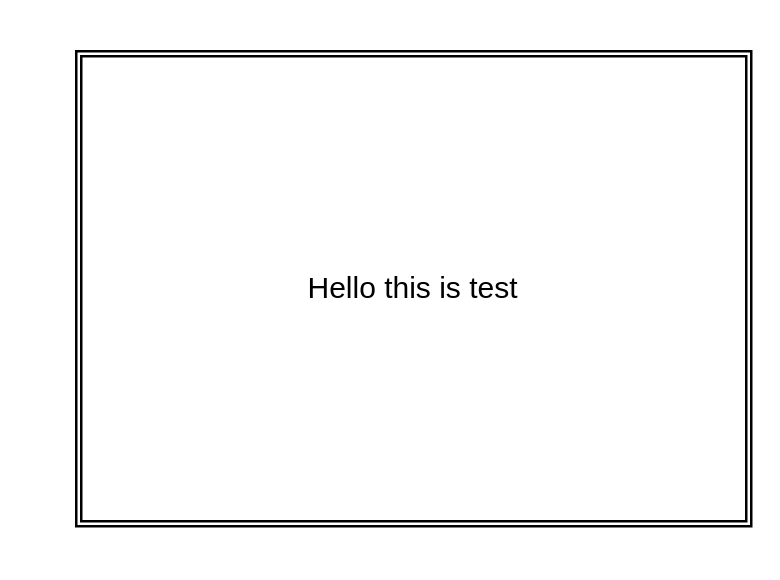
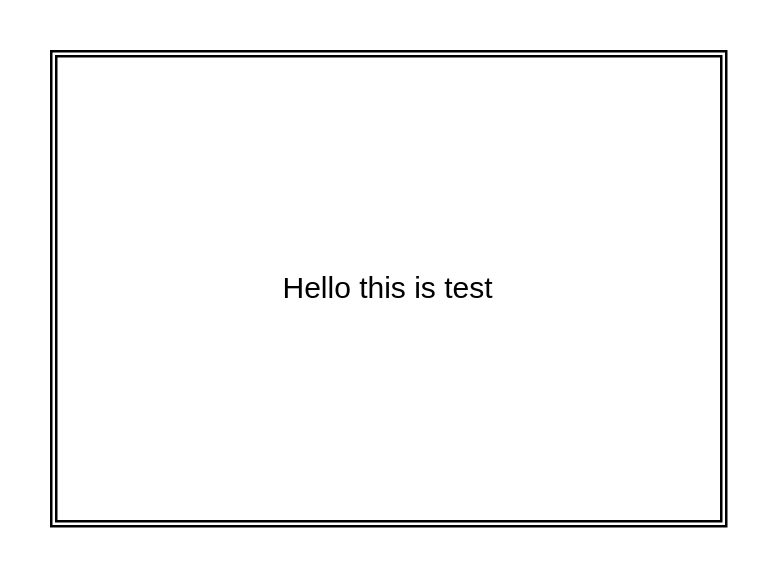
  <mxCell id="0" />
  <mxCell id="1" parent="0" />
- <mxCell id="2" value="Hello this is test" style="shape=ext;double=1;rounded=0;whiteSpace=wrap;html=1;" vertex="1" parent="1"><mxGeometry x="30" y="20" width="270" height="190" as="geometry" /></mxCell>
+ <mxCell id="2" value="Hello this is test" style="shape=ext;double=1;rounded=0;whiteSpace=wrap;html=1;" vertex="1" parent="1"><mxGeometry x="20" y="20" width="270" height="190" as="geometry" /></mxCell>
